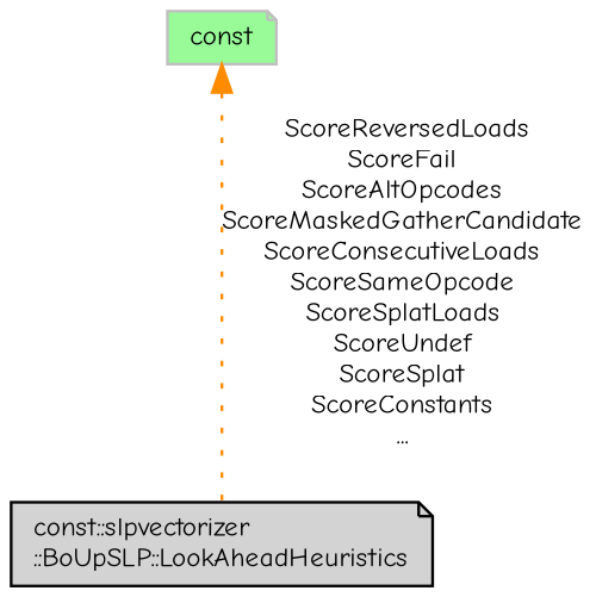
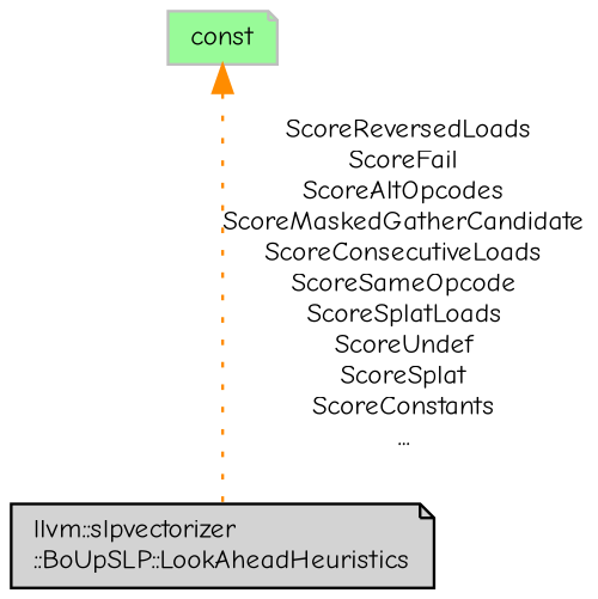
  digraph {
    fontname="Comic Neue"
    node [fontname="Comic Neue" fontsize=10 shape=note style=filled]
-   n1 [color=black fillcolor=lightgrey fontcolor=black height=0.2 label="const::slpvectorizer\l::BoUpSLP::LookAheadHeuristics" width=0.4]
+   n1 [color=black fillcolor=lightgrey fontcolor=black height=0.2 label="llvm::slpvectorizer\l::BoUpSLP::LookAheadHeuristics" width=0.4]
    n2 [color=grey75 height=0.2 label=const width=0.4 fillcolor=palegreen]
    n2 -> n1 [color=darkorange dir=back fontname="Comic Neue" fontsize=10 label=" ScoreReversedLoads\nScoreFail\nScoreAltOpcodes\nScoreMaskedGatherCandidate\nScoreConsecutiveLoads\nScoreSameOpcode\nScoreSplatLoads\nScoreUndef\nScoreSplat\nScoreConstants\n..." labelfontname=Helvetica labelfontsize=10 style=dotted]
  }
